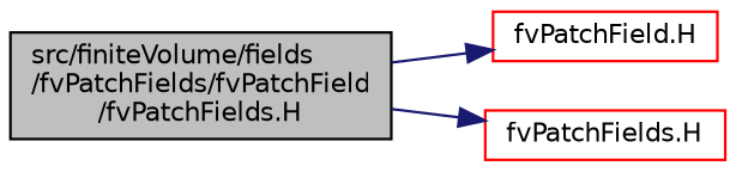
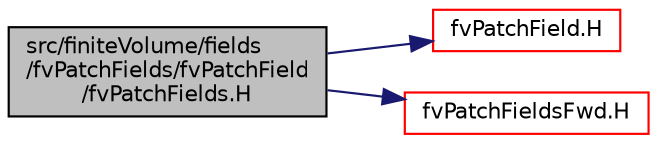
  digraph {
    rankdir=LR
    node [color=red fontname=Helvetica fontsize=10 shape=record]
    edge [color=midnightblue fontname=Helvetica fontsize=10 labelfontname=Helvetica labelfontsize=10 style=solid]
    n1 [color=black fillcolor=grey75 fontcolor=black height=0.2 label="src/finiteVolume/fields\l/fvPatchFields/fvPatchField\l/fvPatchFields.H" style=filled width=0.4]
    n2 [height=0.2 label="fvPatchField.H" width=0.4]
-   n3 [height=0.2 label="fvPatchFields.H" width=0.4]
+   n3 [height=0.2 label="fvPatchFieldsFwd.H" width=0.4]
    n1 -> n2
    n1 -> n3
  }
